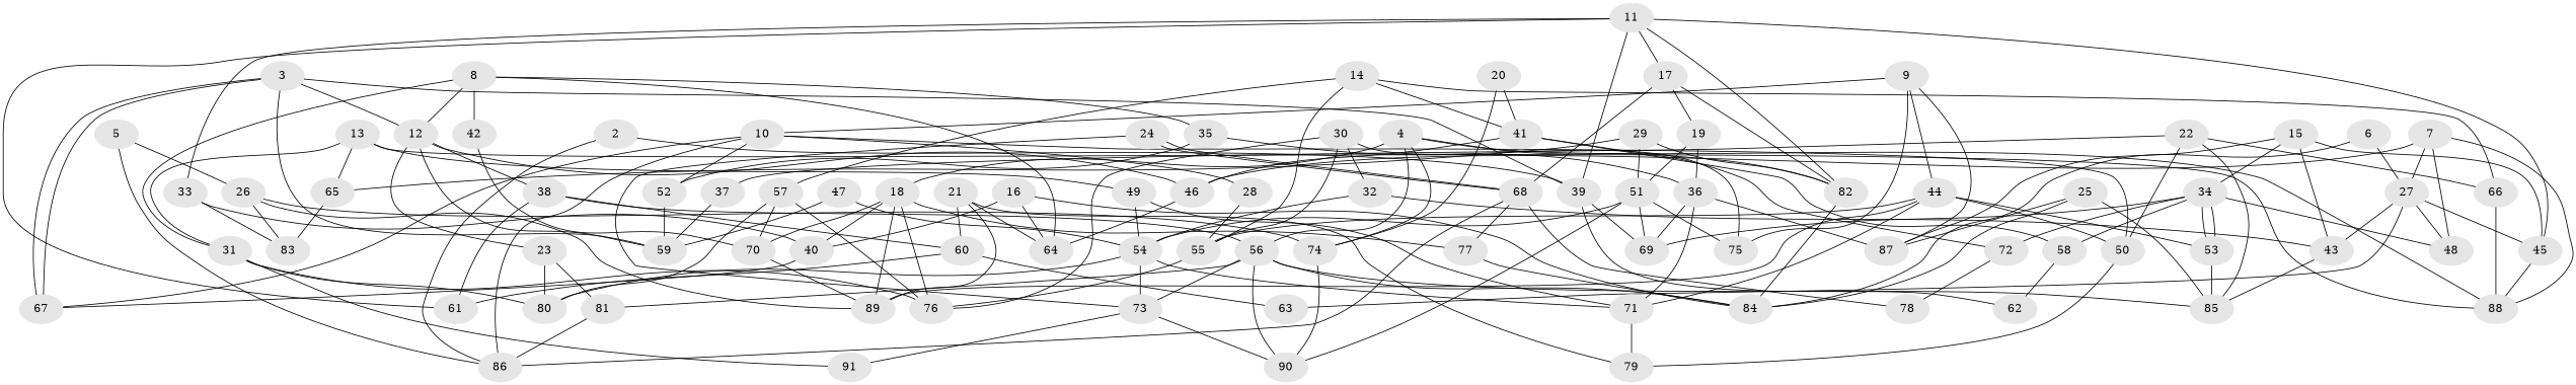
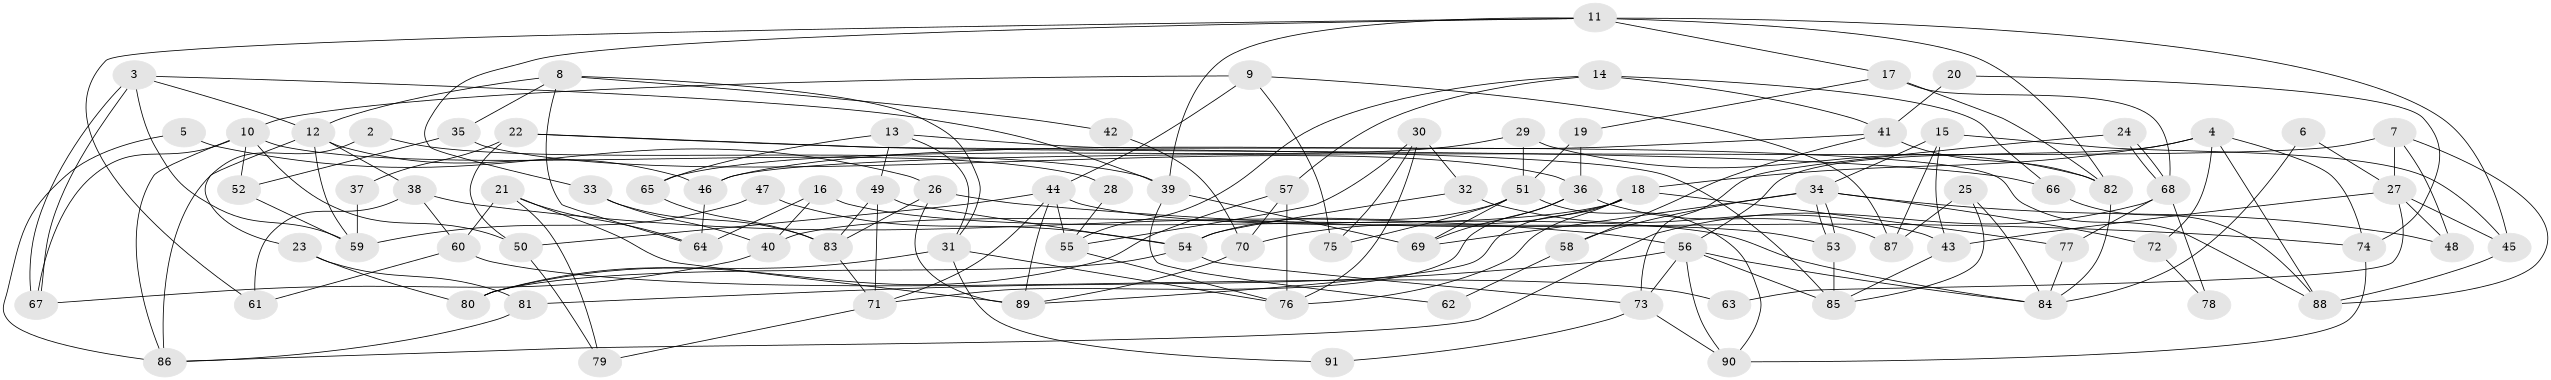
  graph {
    node [color=gray90 style=filled]
    26
    74
    89
    83
    2
    39
    86
    69
    62
    3
    12
    59
    67
    46
    23
    38
    4
    18
    56
    72
    88
    40
    70
    76
    77
    84
    85
    81
    73
    90
    78
    5
    6
    27
    48
    45
    43
    63
    7
    64
    8
    31
    35
    42
    80
    91
    52
    36
    9
    10
    44
    75
    87
    28
    50
    55
    53
    71
    79
    11
    17
    33
    61
    82
    19
    68
    60
    13
    49
    65
    54
    14
    41
    57
    66
    58
    15
    34
    16
    51
    20
    21
    22
    37
    24
    25
    29
    30
    32
    47
    26 -- 74
    26 -- 89
    26 -- 83
    74 -- 90
    2 -- 39
    2 -- 86
    39 -- 69
    39 -- 62
    3 -- 39
    3 -- 12
    3 -- 59
    3 -- 67
    3 -- 67
    12 -- 59
    12 -- 46
    12 -- 23
    12 -- 38
    46 -- 64
    23 -- 81
    23 -- 80
    38 -- 56
    38 -- 61
    38 -- 60
    4 -- 74
    4 -- 18
    4 -- 56
    4 -- 72
    4 -- 88
    18 -- 89
    18 -- 40
    18 -- 70
    18 -- 76
    18 -- 77
    56 -- 84
    56 -- 85
    56 -- 81
    56 -- 73
    56 -- 90
    72 -- 78
    40 -- 67
    70 -- 89
    77 -- 84
    81 -- 86
    73 -- 90
    73 -- 91
    5 -- 26
    5 -- 86
    6 -- 84
    6 -- 27
    27 -- 48
    27 -- 45
    27 -- 43
    27 -- 63
    45 -- 88
    43 -- 85
    7 -- 46
    7 -- 88
    7 -- 27
    7 -- 48
    8 -- 12
    8 -- 64
    8 -- 31
    8 -- 35
    8 -- 42
    31 -- 76
    31 -- 80
    31 -- 91
    35 -- 52
    35 -- 36
    42 -- 70
    52 -- 59
    36 -- 69
    36 -- 87
    36 -- 71
    9 -- 10
    9 -- 44
    9 -- 75
    9 -- 87
    10 -- 86
    10 -- 67
    10 -- 52
    10 -- 28
    10 -- 50
    44 -- 89
    44 -- 50
    44 -- 55
    44 -- 53
    44 -- 71
    28 -- 55
    50 -- 79
    55 -- 76
    53 -- 85
    71 -- 79
    11 -- 39
    11 -- 45
    11 -- 17
    11 -- 33
    11 -- 61
    11 -- 82
    17 -- 82
    17 -- 19
    17 -- 68
    33 -- 83
    33 -- 40
    82 -- 84
    19 -- 36
    19 -- 51
    68 -- 86
    68 -- 77
    68 -- 78
    60 -- 63
    60 -- 61
    13 -- 88
    13 -- 31
    13 -- 49
    13 -- 65
+   49 -- 83
    49 -- 71
    49 -- 54
    65 -- 83
    54 -- 73
    54 -- 80
-   54 -- 71
+   83 -- 71
    14 -- 55
    14 -- 41
    14 -- 57
    14 -- 66
    41 -- 46
    41 -- 82
    41 -- 58
    57 -- 70
    57 -- 76
    57 -- 80
    66 -- 88
    58 -- 62
    15 -- 45
    15 -- 43
    15 -- 87
    15 -- 34
    34 -- 69
    34 -- 72
    34 -- 48
    34 -- 53
    34 -- 53
    34 -- 58
    16 -- 40
    16 -- 84
    16 -- 64
    51 -- 69
    51 -- 90
    51 -- 75
    51 -- 54
    20 -- 74
    20 -- 41
    21 -- 89
    21 -- 64
    21 -- 79
    21 -- 60
    22 -- 85
    22 -- 50
    22 -- 66
    22 -- 37
    37 -- 59
    24 -- 73
    24 -- 68
    24 -- 68
    25 -- 84
    25 -- 85
    25 -- 87
    29 -- 82
    29 -- 65
    29 -- 51
    30 -- 76
    30 -- 75
    30 -- 55
    30 -- 32
    32 -- 43
    32 -- 54
    47 -- 59
    47 -- 54
  }
